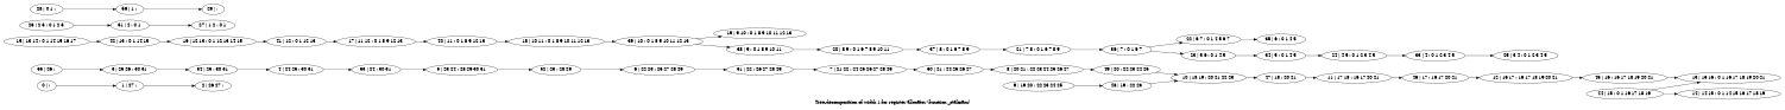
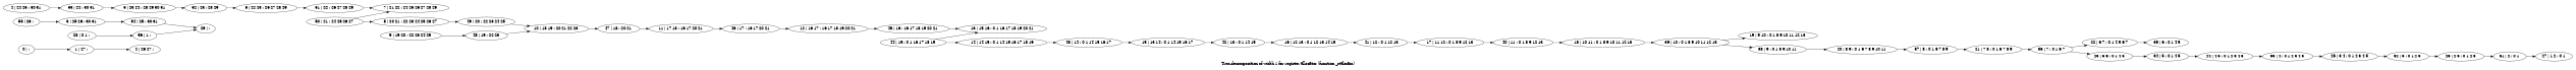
  digraph {
    label="Tree-decomposition of width 1 for register allocator (function _staknam)"
    rankdir=LR
    n1 [label="0 | : "]
    n2 [label="1 | 27 : "]
    n3 [label="2 | 26 27 : "]
    n4 [label="55 | 26 : "]
    n5 [label="3 | 25 26 : 30 31 "]
    n6 [label="54 | 25 : 30 31 "]
    n7 [label="4 | 24 25 : 30 31 "]
    n8 [label="53 | 24 : 30 31 "]
    n9 [label="5 | 23 24 : 28 29 30 31 "]
    n10 [label="52 | 23 : 28 29 "]
    n11 [label="6 | 22 23 : 26 27 28 29 "]
    n12 [label="51 | 22 : 26 27 28 29 "]
    n13 [label="7 | 21 22 : 24 25 26 27 28 29 "]
    n14 [label="50 | 21 : 24 25 26 27 "]
    n15 [label="8 | 20 21 : 22 23 24 25 26 27 "]
    n16 [label="49 | 20 : 22 23 24 25 "]
    n17 [label="10 | 18 19 : 20 21 22 23 "]
    n18 [label="9 | 19 20 : 22 23 24 25 "]
    n19 [label="48 | 19 : 22 23 "]
    n20 [label="47 | 18 : 20 21 "]
    n21 [label="11 | 17 18 : 16 17 20 21 "]
    n22 [label="46 | 17 : 16 17 20 21 "]
    n23 [label="12 | 16 17 : 16 17 18 19 20 21 "]
    n24 [label="45 | 16 : 16 17 18 19 20 21 "]
    n25 [label="13 | 15 16 : 0 1 16 17 18 19 20 21 "]
    n26 [label="44 | 15 : 0 1 16 17 18 19 "]
    n27 [label="14 | 14 15 : 0 1 14 15 16 17 18 19 "]
+   n28 [label="43 | 14 : 0 1 14 15 16 17 "]
    n29 [label="15 | 13 14 : 0 1 14 15 16 17 "]
    n30 [label="42 | 13 : 0 1 14 15 "]
    n31 [label="16 | 12 13 : 0 1 12 13 14 15 "]
    n32 [label="41 | 12 : 0 1 12 13 "]
    n33 [label="17 | 11 12 : 0 1 8 9 12 13 "]
    n34 [label="40 | 11 : 0 1 8 9 12 13 "]
    n35 [label="18 | 10 11 : 0 1 8 9 10 11 12 13 "]
    n36 [label="39 | 10 : 0 1 8 9 10 11 12 13 "]
    n37 [label="19 | 9 10 : 0 1 8 9 10 11 12 13 "]
    n38 [label="38 | 9 : 0 1 8 9 10 11 "]
    n39 [label="20 | 8 9 : 0 1 6 7 8 9 10 11 "]
    n40 [label="37 | 8 : 0 1 6 7 8 9 "]
    n41 [label="21 | 7 8 : 0 1 6 7 8 9 "]
    n42 [label="36 | 7 : 0 1 6 7 "]
    n43 [label="22 | 6 7 : 0 1 4 5 6 7 "]
    n44 [label="23 | 5 6 : 0 1 4 5 "]
    n45 [label="35 | 6 : 0 1 4 5 "]
    n46 [label="34 | 5 : 0 1 4 5 "]
    n47 [label="24 | 4 5 : 0 1 2 3 4 5 "]
    n48 [label="33 | 4 : 0 1 2 3 4 5 "]
    n49 [label="25 | 3 4 : 0 1 2 3 4 5 "]
+   n50 [label="32 | 3 : 0 1 2 3 "]
    n51 [label="26 | 2 3 : 0 1 2 3 "]
    n52 [label="31 | 2 : 0 1 "]
    n53 [label="27 | 1 2 : 0 1 "]
    n54 [label="28 | 0 1 : "]
    n55 [label="56 | 1 : "]
    n56 [label="29 | : "]
    n1 -> n2
    n2 -> n3
    n4 -> n5
    n5 -> n6
-   n6 -> n7
+   n6 -> n56
    n7 -> n8
    n8 -> n9
    n9 -> n10
    n10 -> n11
    n11 -> n12
    n12 -> n13
-   n13 -> n14
+   n14 -> n13
    n14 -> n15
    n15 -> n16
    n16 -> n17
    n17 -> n20
    n18 -> n19
    n19 -> n17
    n20 -> n21
    n21 -> n22
    n22 -> n23
    n23 -> n24
    n24 -> n25
    n26 -> n25
    n26 -> n27
+   n27 -> n28
+   n28 -> n29
    n29 -> n30
    n30 -> n31
    n31 -> n32
    n32 -> n33
    n33 -> n34
    n34 -> n35
    n35 -> n36
    n36 -> n37
    n36 -> n38
    n38 -> n39
    n39 -> n40
    n40 -> n41
    n41 -> n42
    n42 -> n43
    n42 -> n44
    n43 -> n45
    n44 -> n46
    n46 -> n47
    n47 -> n48
    n48 -> n49
+   n49 -> n50
+   n50 -> n51
    n51 -> n52
    n52 -> n53
    n54 -> n55
    n55 -> n56
  }
